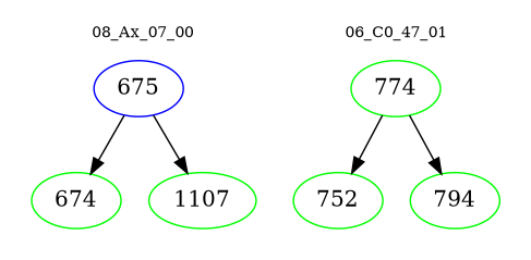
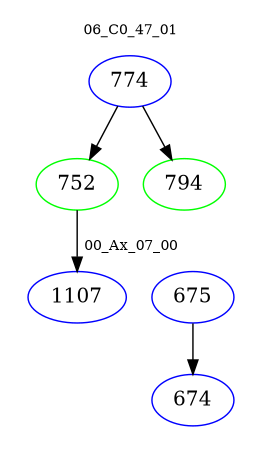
  digraph {
    node [color=blue]
    edge [color=black]
    n1 [label=675]
-   n2 [color=green label=674]
-   n3 [color=green label=1107]
-   n4 [color=green label=774]
+   n2 [label=674]
+   n3 [label=1107]
+   n4 [label=774]
    n5 [color=green label=752]
    n6 [color=green label=794]
    subgraph cluster_1 {
      color=white
      fontsize=10
-     label="08_Ax_07_00"
+     label="00_Ax_07_00"
      n1
      n2
      n3
    }
    subgraph cluster_2 {
      color=white
      fontsize=10
      label="06_C0_47_01"
      n4
      n5
      n6
    }
    n1 -> n2
-   n1 -> n3
+   n5 -> n3
    n4 -> n5
    n4 -> n6
  }
